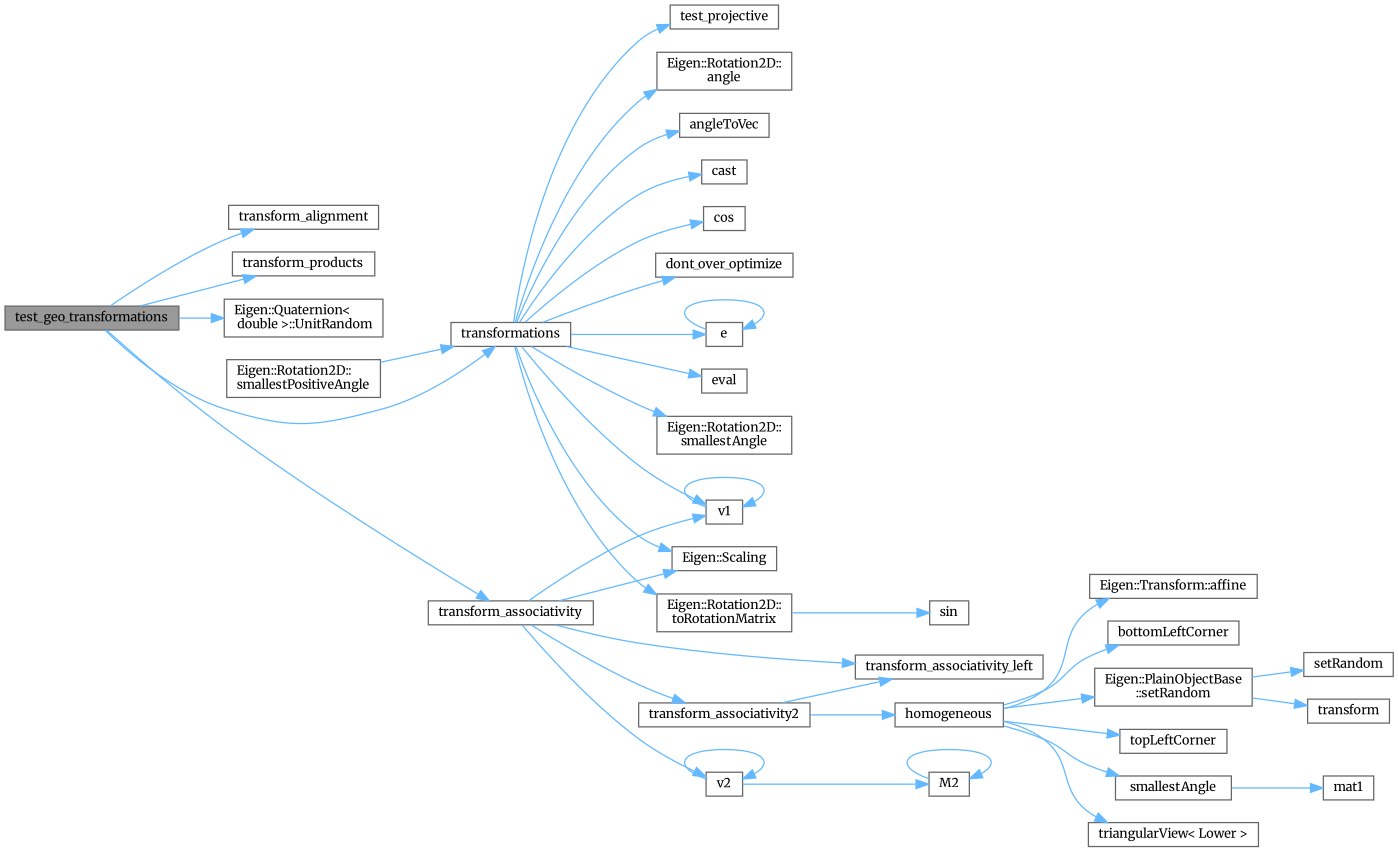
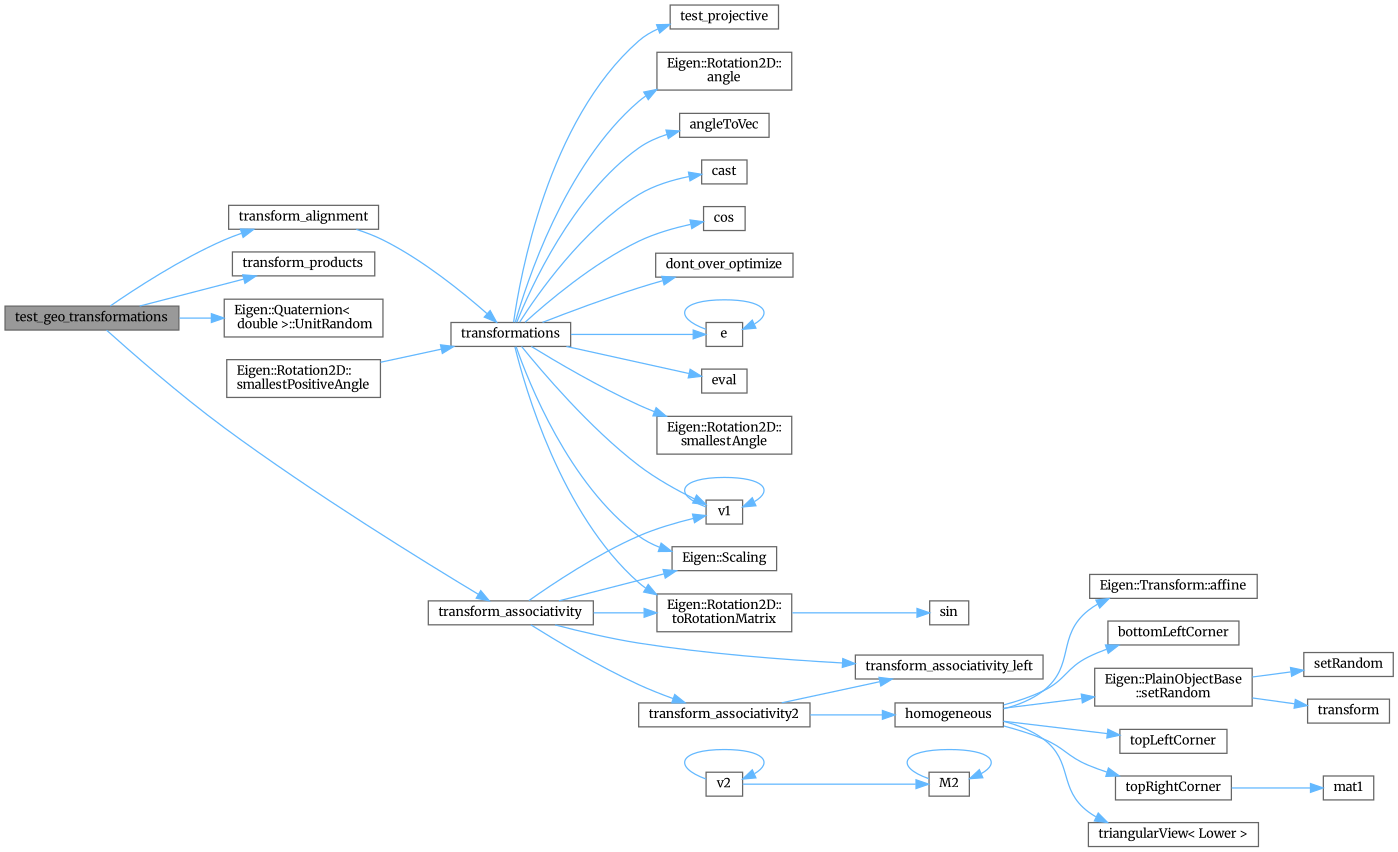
  digraph {
    fontname=Merriweather
    rankdir=LR
    node [color=grey40 fillcolor=white fontname=Merriweather fontsize=10 shape=box style=filled]
    edge [color=steelblue1 fontname=Merriweather fontsize=10 labelfontname=Helvetica labelfontsize=10 style=solid]
    n1 [color=gray40 fillcolor=grey60 fontcolor=black height=0.2 label=test_geo_transformations width=0.4]
    n2 [height=0.2 label=transform_alignment width=0.4]
    n3 [height=0.2 label=transform_associativity width=0.4]
    n4 [height=0.2 label=transform_products width=0.4]
    n5 [height=0.2 label=transformations width=0.4]
    n6 [height=0.2 label="Eigen::Quaternion\<\l double \>::UnitRandom" width=0.4]
    n7 [height=0.2 label=v1 width=0.4]
    n8 [height=0.2 label="Eigen::Scaling" width=0.4]
    n9 [height=0.2 label=transform_associativity2 width=0.4]
    n10 [height=0.2 label=transform_associativity_left width=0.4]
    n11 [height=0.2 label=v2 width=0.4]
    n12 [height=0.2 label=test_projective width=0.4]
    n13 [height=0.2 label="Eigen::Rotation2D::\langle" width=0.4]
    n14 [height=0.2 label=angleToVec width=0.4]
    n15 [height=0.2 label=cast width=0.4]
    n16 [height=0.2 label=cos width=0.4]
    n17 [height=0.2 label=dont_over_optimize width=0.4]
    n18 [height=0.2 label=e width=0.4]
    n19 [height=0.2 label=eval width=0.4]
    n20 [height=0.2 label="Eigen::Rotation2D::\lsmallestAngle" width=0.4]
    n21 [height=0.2 label="Eigen::Rotation2D::\ltoRotationMatrix" width=0.4]
    n22 [height=0.2 label=homogeneous width=0.4]
    n23 [height=0.2 label=M2 width=0.4]
    n24 [height=0.2 label="Eigen::Transform::affine" width=0.4]
    n25 [height=0.2 label=bottomLeftCorner width=0.4]
    n26 [height=0.2 label="Eigen::PlainObjectBase\l::setRandom" width=0.4]
    n27 [height=0.2 label=topLeftCorner width=0.4]
-   n28 [height=0.2 label=smallestAngle width=0.4]
+   n28 [height=0.2 label=topRightCorner width=0.4]
    n29 [height=0.2 label="triangularView\< Lower \>" width=0.4]
    n30 [height=0.2 label=transform width=0.4]
    n31 [height=0.2 label=setRandom width=0.4]
    n32 [height=0.2 label=mat1 width=0.4]
    n33 [height=0.2 label="Eigen::Rotation2D::\lsmallestPositiveAngle" width=0.4]
    n34 [height=0.2 label=sin width=0.4]
    n1 -> n2
    n1 -> n3
    n1 -> n4
-   n1 -> n5
+   n2 -> n5
    n1 -> n6
    n3 -> n7
    n3 -> n8
    n3 -> n9
    n3 -> n10
-   n3 -> n11
+   n3 -> n21
    n5 -> n7
    n5 -> n8
    n5 -> n12
    n5 -> n13
    n5 -> n14
    n5 -> n15
    n5 -> n16
    n5 -> n17
    n5 -> n18
    n5 -> n19
    n5 -> n20
    n5 -> n21
    n7 -> n7
    n9 -> n10
    n9 -> n22
    n11 -> n11
    n11 -> n23
    n18 -> n18
    n21 -> n34
    n22 -> n24
    n22 -> n25
    n22 -> n26
    n22 -> n27
    n22 -> n28
    n22 -> n29
    n23 -> n23
    n26 -> n30
    n26 -> n31
    n28 -> n32
    n33 -> n5
  }
